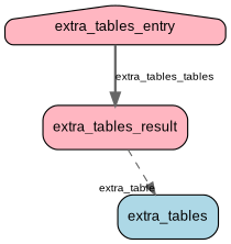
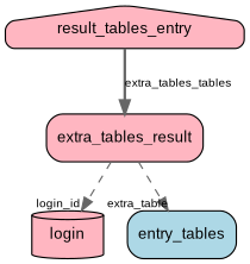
  digraph {
    fontname="Liberation Sans"
    node [fillcolor=lightpink fontname="Liberation Sans" fontsize=12 shape=box style="rounded, filled,filled"]
    edge [color=gray40 fontname="Liberation Sans" fontsize=9 style=dashed]
+   login [shape=cylinder]
    extra_tables_result
-   extra_tables [fillcolor=lightblue]
-   extra_tables_entry [shape=house]
+   extra_tables [fillcolor=lightblue label=entry_tables]
+   extra_tables_entry [shape=house label=result_tables_entry]
+   extra_tables_result -> login [headlabel=login_id]
    extra_tables_result -> extra_tables [headlabel=extra_table]
    extra_tables_entry -> extra_tables_result [label=extra_tables_tables style=bold]
  }
